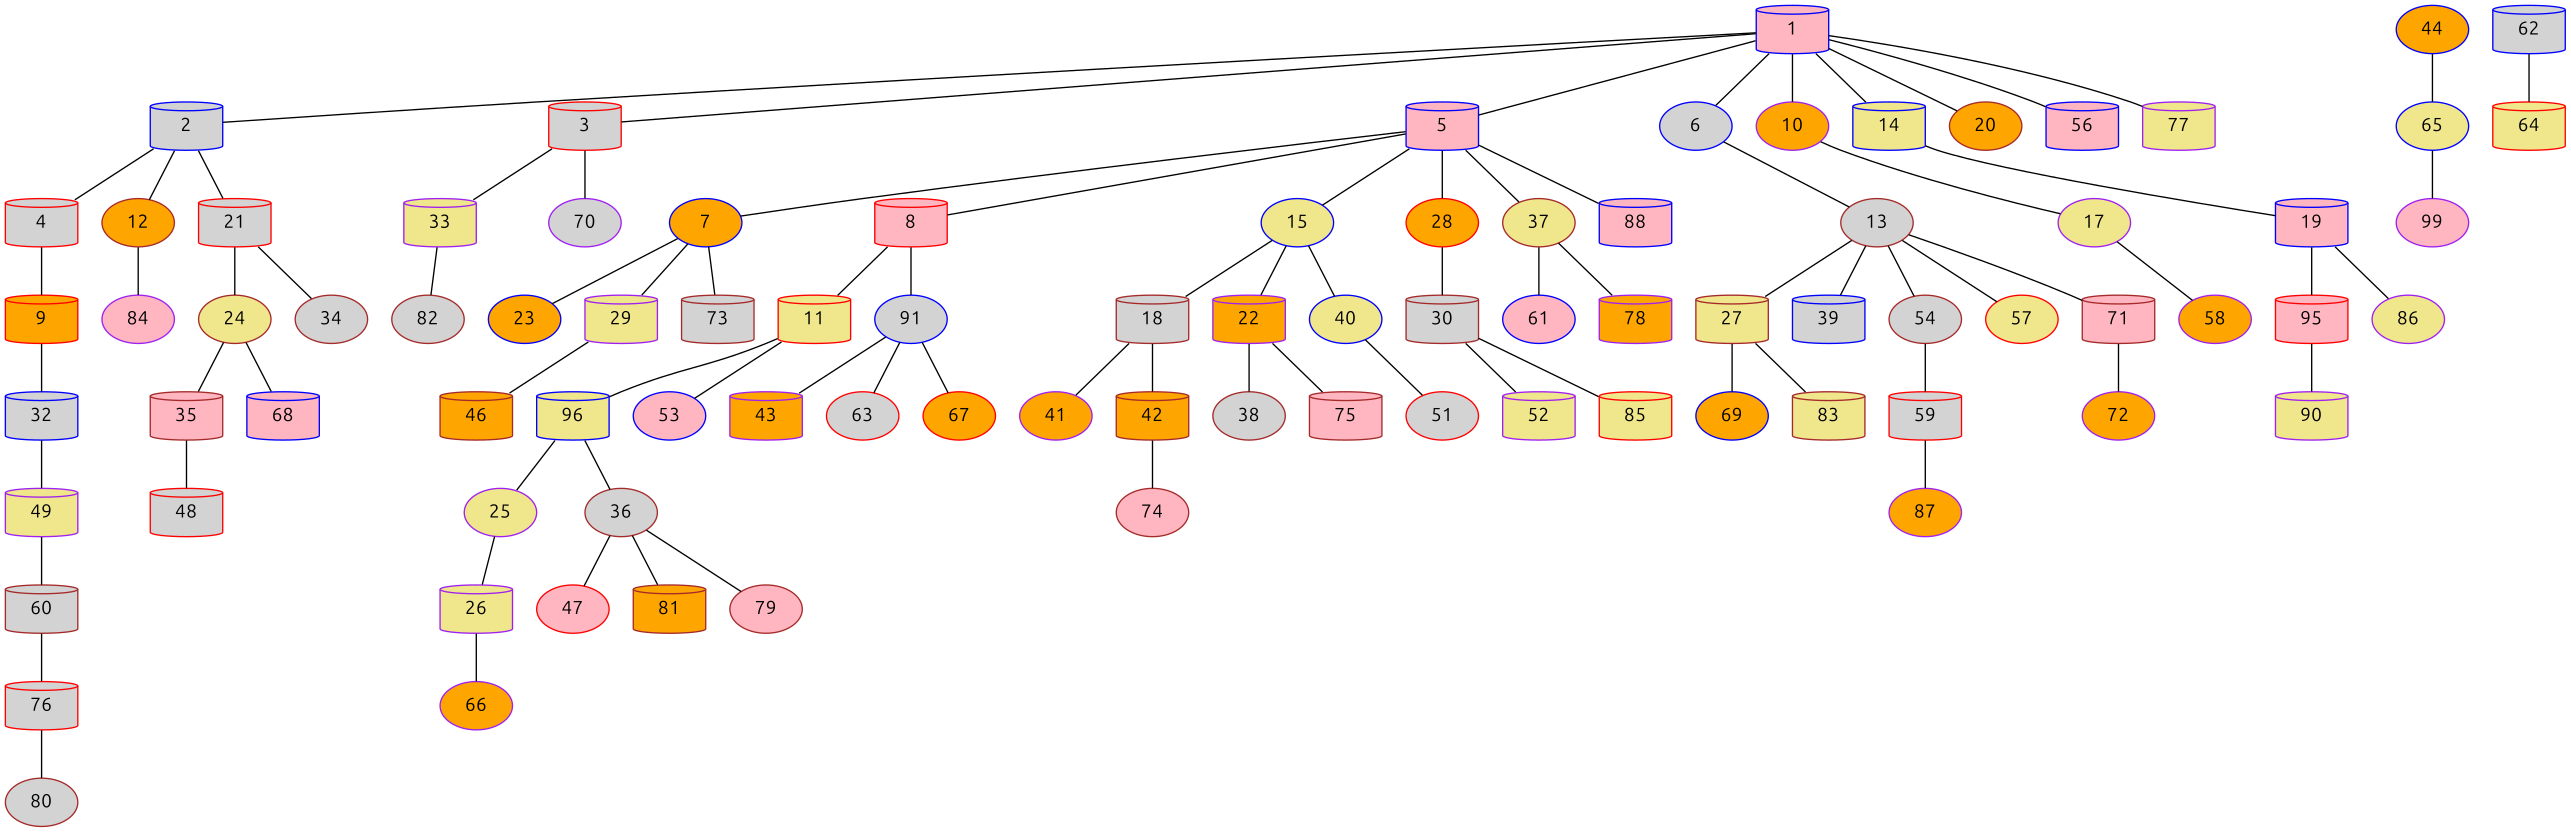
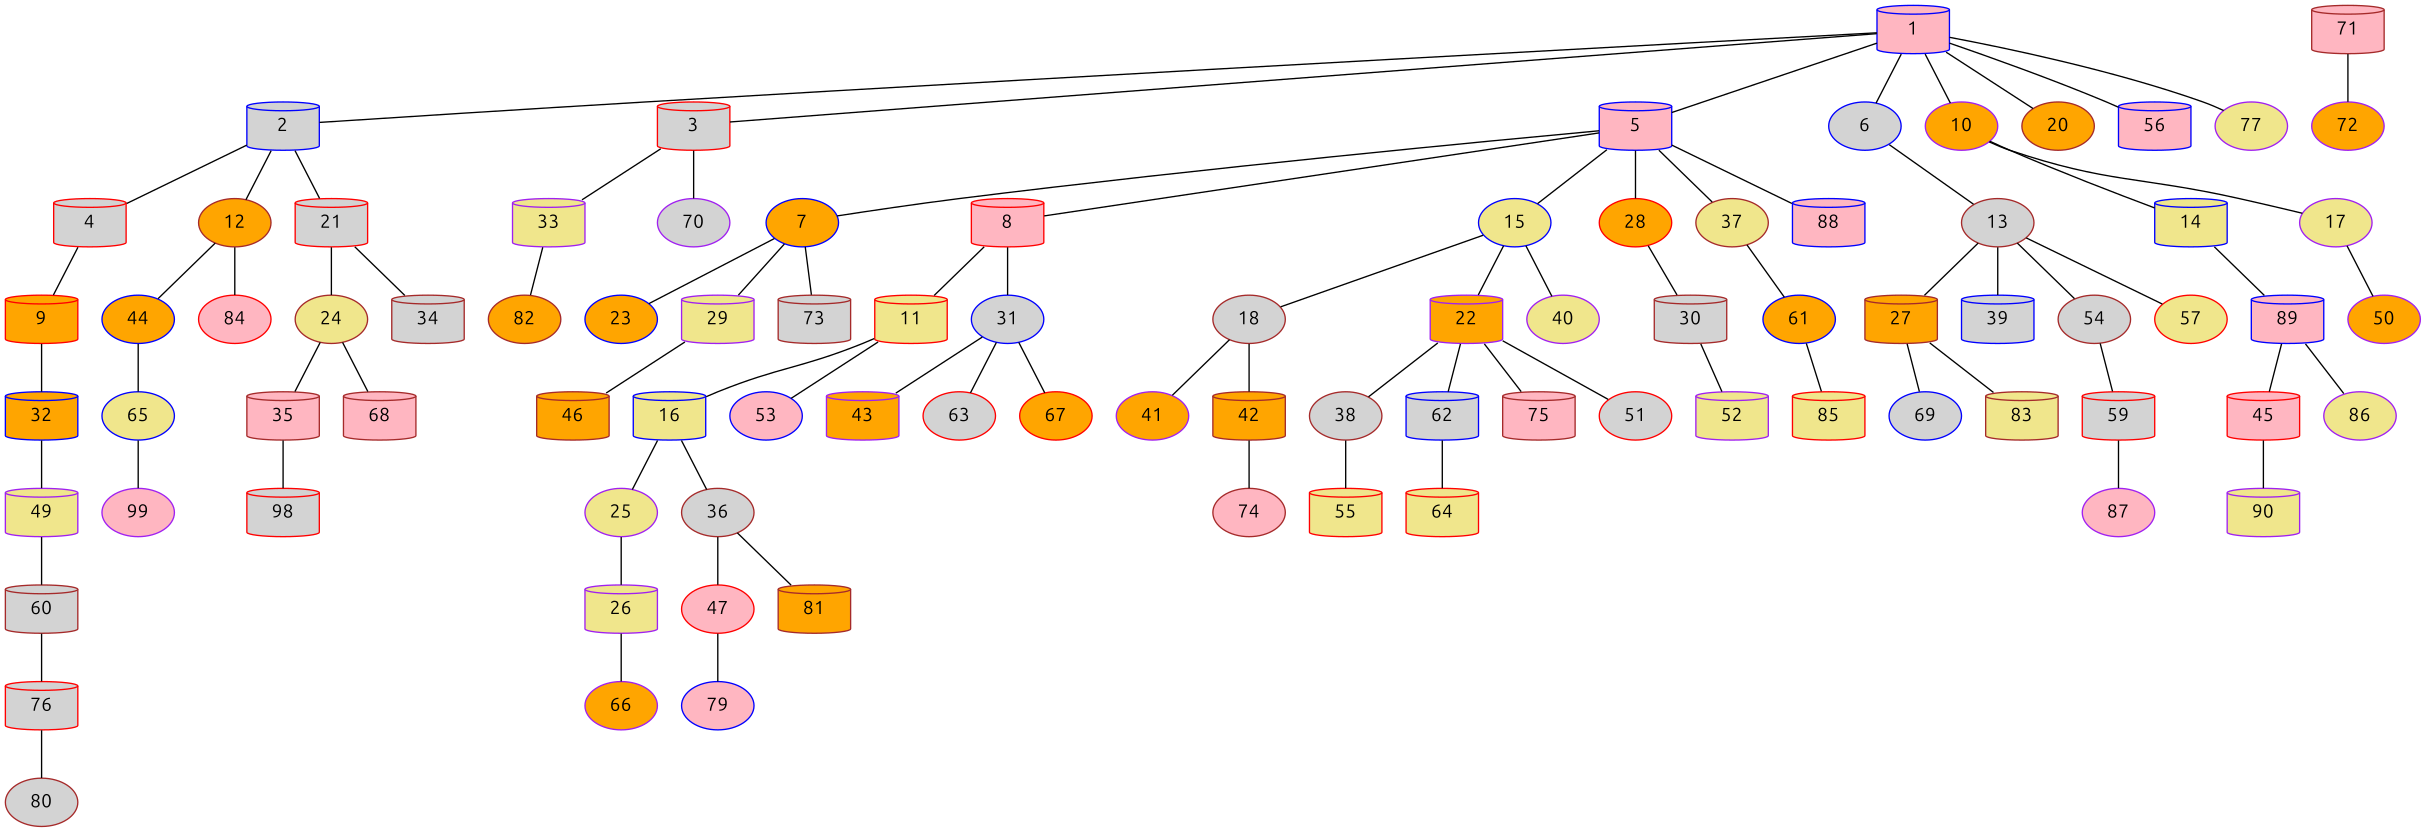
  graph {
    fontname=Ubuntu
    node [color=blue fillcolor=lightgrey fontname=Ubuntu shape=cylinder style=filled]
    edge [fontname=Ubuntu]
    1 [fillcolor=lightpink]
    2
    3 [color=red]
    5 [fillcolor=lightpink]
    6 [shape=ellipse]
    10 [color=purple fillcolor=orange shape=ellipse]
    14 [fillcolor=khaki]
    20 [color=brown fillcolor=orange shape=ellipse]
    56 [fillcolor=lightpink]
-   77 [color=purple fillcolor=khaki]
+   77 [color=purple fillcolor=khaki shape=ellipse]
    4 [color=red]
    12 [color=brown fillcolor=orange shape=ellipse]
    21 [color=red]
    33 [color=purple fillcolor=khaki]
    70 [color=purple shape=ellipse]
    7 [fillcolor=orange shape=ellipse]
    8 [color=red fillcolor=lightpink]
    15 [fillcolor=khaki shape=ellipse]
    28 [color=red fillcolor=orange shape=ellipse]
    37 [color=brown fillcolor=khaki shape=ellipse]
    88 [fillcolor=lightpink]
    13 [color=brown shape=ellipse]
    17 [color=purple fillcolor=khaki shape=ellipse]
-   19 [fillcolor=lightpink]
+   19 [fillcolor=lightpink label=89]
    9 [color=red fillcolor=orange]
    44 [fillcolor=orange shape=ellipse]
-   84 [color=purple fillcolor=lightpink shape=ellipse]
+   84 [color=red fillcolor=lightpink shape=ellipse]
    24 [color=brown fillcolor=khaki shape=ellipse]
-   34 [color=brown shape=ellipse]
-   82 [color=brown shape=ellipse]
-   32
+   34 [color=brown]
+   82 [color=brown fillcolor=orange shape=ellipse]
+   32 [fillcolor=orange]
    23 [fillcolor=orange shape=ellipse]
    29 [color=purple fillcolor=khaki]
    73 [color=brown]
    11 [color=red fillcolor=khaki]
-   31 [shape=ellipse label=91]
-   18 [color=brown]
+   31 [shape=ellipse]
+   18 [color=brown shape=ellipse]
    22 [color=purple fillcolor=orange]
-   40 [fillcolor=khaki shape=ellipse]
+   40 [color=purple fillcolor=khaki shape=ellipse]
    30 [color=brown]
-   61 [fillcolor=lightpink shape=ellipse]
-   78 [color=purple fillcolor=orange]
-   27 [color=brown fillcolor=khaki]
+   61 [fillcolor=orange shape=ellipse]
+   27 [color=brown fillcolor=orange]
    39
    54 [color=brown shape=ellipse]
    57 [color=red fillcolor=khaki shape=ellipse]
    71 [color=brown fillcolor=lightpink]
    46 [color=brown fillcolor=orange]
-   16 [fillcolor=khaki label=96]
+   16 [fillcolor=khaki]
    53 [fillcolor=lightpink shape=ellipse]
    43 [color=purple fillcolor=orange]
    63 [color=red shape=ellipse]
    67 [color=red fillcolor=orange shape=ellipse]
    49 [color=purple fillcolor=khaki]
-   58 [color=purple fillcolor=orange shape=ellipse]
+   58 [color=purple fillcolor=orange shape=ellipse label=50]
    25 [color=purple fillcolor=khaki shape=ellipse]
    36 [color=brown shape=ellipse]
    65 [fillcolor=khaki shape=ellipse]
-   69 [fillcolor=orange shape=ellipse]
+   69 [shape=ellipse]
    83 [color=brown fillcolor=khaki]
    59 [color=red]
    72 [color=purple fillcolor=orange shape=ellipse]
-   45 [color=red fillcolor=lightpink label=95]
+   45 [color=red fillcolor=lightpink]
    86 [color=purple fillcolor=khaki shape=ellipse]
    41 [color=purple fillcolor=orange shape=ellipse]
    42 [color=brown fillcolor=orange]
    38 [color=brown shape=ellipse]
    62
    75 [color=brown fillcolor=lightpink]
    51 [color=red shape=ellipse]
    26 [color=purple fillcolor=khaki]
    47 [color=red fillcolor=lightpink shape=ellipse]
    81 [color=brown fillcolor=orange]
    74 [color=brown fillcolor=lightpink shape=ellipse]
    n75 [color=purple fillcolor=khaki label=90]
    35 [color=brown fillcolor=lightpink]
-   68 [fillcolor=lightpink]
+   68 [color=brown fillcolor=lightpink]
+   55 [color=red fillcolor=khaki]
    64 [color=red fillcolor=khaki]
-   48 [color=red]
+   48 [color=red label=98]
    66 [color=purple fillcolor=orange shape=ellipse]
-   79 [color=brown fillcolor=lightpink shape=ellipse]
+   79 [fillcolor=lightpink shape=ellipse]
    52 [color=purple fillcolor=khaki]
    85 [color=red fillcolor=khaki]
    60 [color=brown]
    n86 [color=purple fillcolor=lightpink label=99 shape=ellipse]
    76 [color=red]
-   87 [color=purple fillcolor=orange shape=ellipse]
+   87 [color=purple fillcolor=lightpink shape=ellipse]
    80 [color=brown shape=ellipse]
    1 -- 2
    1 -- 3
    1 -- 5
    1 -- 6
    1 -- 10
-   1 -- 14
+   10 -- 14
    1 -- 20
    1 -- 56
    1 -- 77
    2 -- 4
    2 -- 12
    2 -- 21
    3 -- 33
    3 -- 70
    5 -- 7
    5 -- 8
    5 -- 15
    5 -- 28
    5 -- 37
    5 -- 88
    6 -- 13
    10 -- 17
    14 -- 19
    4 -- 9
+   12 -- 44
    12 -- 84
    21 -- 24
    21 -- 34
    33 -- 82
    7 -- 23
    7 -- 29
    7 -- 73
    8 -- 11
    8 -- 31
    15 -- 18
    15 -- 22
    15 -- 40
    28 -- 30
    37 -- 61
-   37 -- 78
    13 -- 27
    13 -- 39
    13 -- 54
    13 -- 57
-   13 -- 71
    17 -- 58
    19 -- 45
    19 -- 86
    9 -- 32
    44 -- 65
    24 -- 35
    24 -- 68
    32 -- 49
    29 -- 46
    11 -- 16
    11 -- 53
    31 -- 43
    31 -- 63
    31 -- 67
    18 -- 41
    18 -- 42
    22 -- 38
+   22 -- 62
    22 -- 75
-   40 -- 51
+   22 -- 51
    30 -- 52
-   30 -- 85
+   61 -- 85
    27 -- 69
    27 -- 83
    54 -- 59
    71 -- 72
    16 -- 25
    16 -- 36
    49 -- 60
    25 -- 26
    36 -- 47
    36 -- 81
    65 -- n86
    59 -- 87
    45 -- n75
    42 -- 74
+   38 -- 55
    62 -- 64
    26 -- 66
-   36 -- 79
+   47 -- 79
    35 -- 48
    60 -- 76
    76 -- 80
  }
